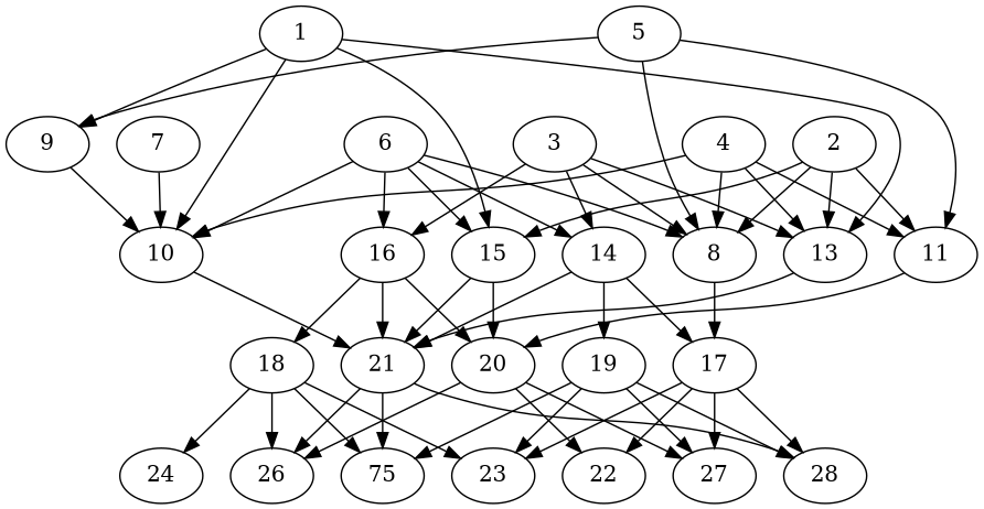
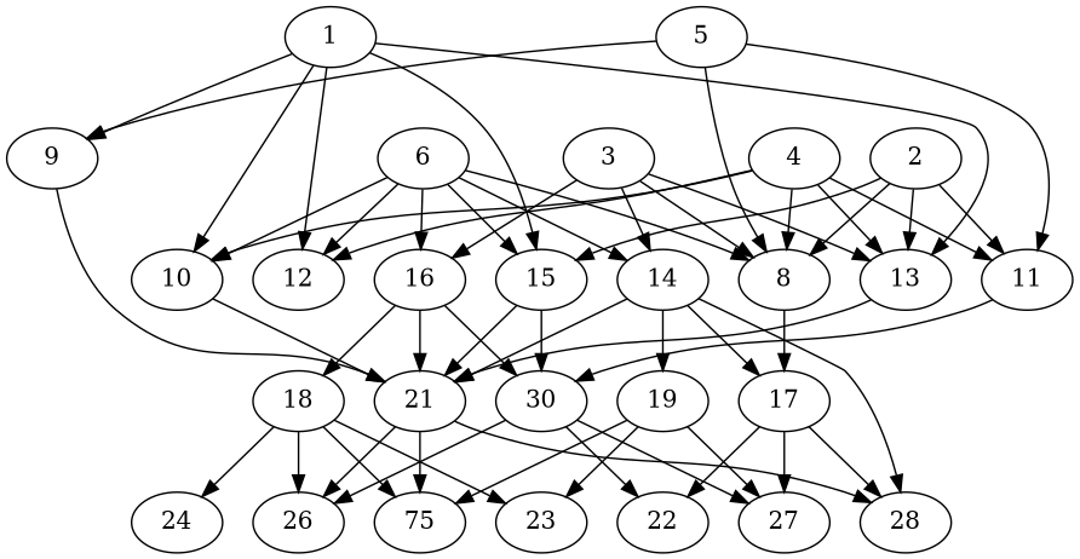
  digraph {
    node [alpha=0.13]
    1 [alpha=0.05 expect_size=1451811631799275094016]
    9 [expect_size=558743616052525006848]
    10 [alpha=0.15 expect_size=23167225521290128]
+   12 [alpha=0.08 expect_size=27925489744237820]
    13 [expect_size=235394468642633547776]
    15 [alpha=0.09 expect_size=19083819527662731264]
    21 [alpha=0.08 expect_size=494547937582383104000]
-   20 [alpha=0.07 expect_size=18678132054746488]
+   20 [alpha=0.07 expect_size=18678132054746488 label=30]
    28 [alpha=0.10 expect_size=2245944890052852056064]
    n10 [alpha=0.03 expect_size=26264091377364516 label=75]
    26 [alpha=0.16 expect_size=510507685426032768]
    22 [alpha=0.08 expect_size=151766908293678628864]
    27 [alpha=0.14 expect_size=1650192126855362048]
    2 [alpha=0.17 expect_size=13643062399991808000]
    8 [alpha=0.04 expect_size=531532675914245120]
    11 [alpha=0.06 expect_size=9887985354924102]
    17 [alpha=0.03 expect_size=3221433490564508]
    23 [expect_size=247302199378763055104]
    3 [alpha=0.18 expect_size=5144384386879193088]
    14 [alpha=0.18 expect_size=1576380436589683968]
    16 [alpha=0.16 expect_size=318888651952099008]
    19 [alpha=0.20 expect_size=1542116157635211]
    18 [alpha=0.04 expect_size=515576611193227313152]
    24 [alpha=0.02 expect_size=1088090129167342720]
    4 [alpha=0.09 expect_size=1229850217322131200]
    5 [alpha=0.20 expect_size=135300676795352944]
    6 [alpha=0.07 expect_size=212672560583666752]
-   7 [expect_size=44376481134911488]
    1 -> 9
    1 -> 10
+   1 -> 12
    1 -> 13
    1 -> 15
-   9 -> 10
+   9 -> 21
    10 -> 21
    13 -> 21
    15 -> 21
    15 -> 20
    21 -> 28
    21 -> n10
    21 -> 26
    20 -> 26
    20 -> 22
    20 -> 27
    2 -> 13
    2 -> 15
    2 -> 8
    2 -> 11
    8 -> 17
    11 -> 20
    17 -> 28
    17 -> 22
    17 -> 27
-   17 -> 23
    3 -> 13
    3 -> 8
    3 -> 14
    3 -> 16
    14 -> 21
    14 -> 17
    14 -> 19
    16 -> 21
    16 -> 20
    16 -> 18
-   19 -> 28
+   14 -> 28
    19 -> n10
    19 -> 27
    19 -> 23
    18 -> n10
    18 -> 26
    18 -> 23
    18 -> 24
    4 -> 10
+   4 -> 12
    4 -> 13
    4 -> 8
    4 -> 11
    5 -> 9
    5 -> 8
    5 -> 11
    6 -> 10
+   6 -> 12
    6 -> 15
    6 -> 8
    6 -> 14
    6 -> 16
-   7 -> 10
  }
